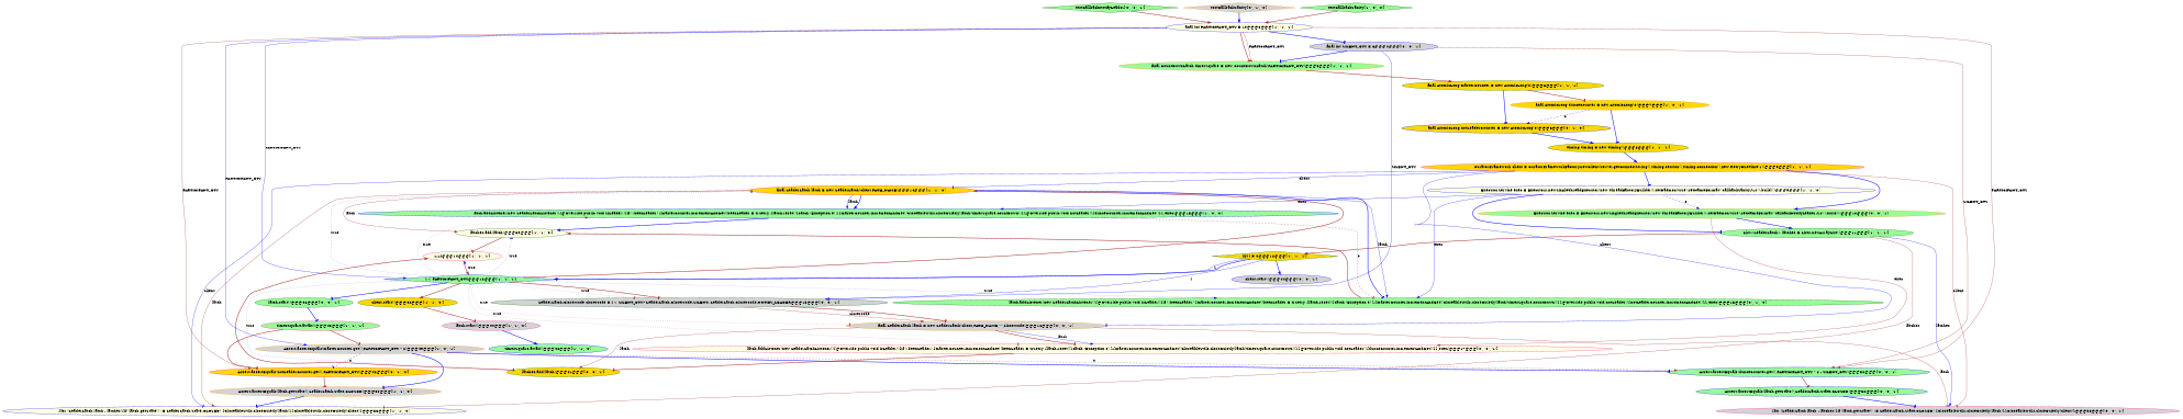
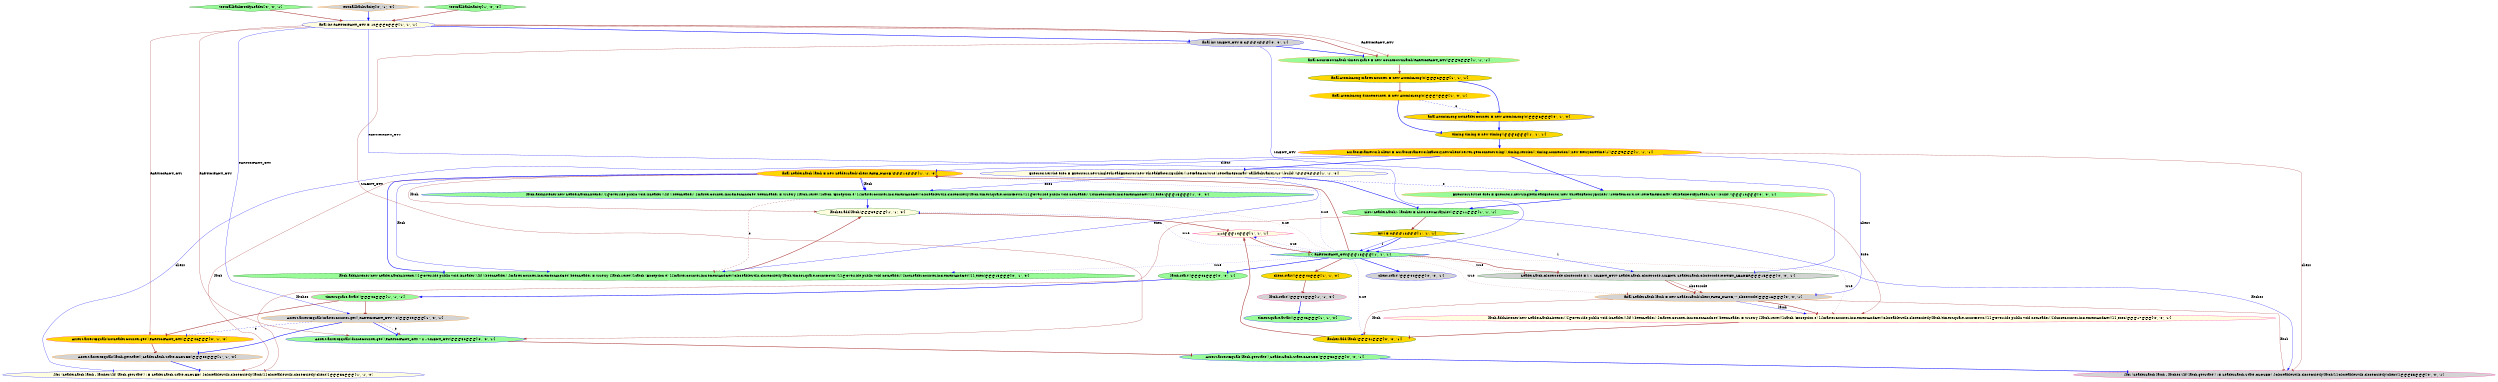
  digraph {
    node [color=darkgreen fillcolor=palegreen shape=ellipse style=filled]
    edge [arrowhead=normal color=blue style=bold]
    n1 [color=darkorange fillcolor=lightgrey label="Assert.assertEquals(latch.getState(),LeaderLatch.State.CLOSED)@@@50@@@['1', '1', '0']"]
    n2 [color=blue fillcolor=lightyellow label="{for (LeaderLatch latch : latches){if (latch.getState() != LeaderLatch.State.CLOSED) {CloseableUtils.closeQuietly(latch)}}CloseableUtils.closeQuietly(client)}@@@53@@@['1', '1', '0']"]
    n3 [color=deeppink label="timesSquare.await()@@@48@@@['1', '1', '1']"]
    n4 [color=darkorange fillcolor=lightgrey label="Assert.assertEquals(masterCounter.get(),PARTICIPANT_QTY * 2)@@@49@@@['1', '0', '1']"]
    n5 [color=deeppink fillcolor=gold label="Assert.assertEquals(notLeaderCounter.get(),PARTICIPANT_QTY)@@@48@@@['0', '1', '0']"]
    n6 [color=blue label="Assert.assertEquals(dunceCounter.get(),PARTICIPANT_QTY * 2 - SILENT_QTY)@@@50@@@['0', '0', '1']"]
    n7 [color=blue label="latch.addListener(new LeaderLatchListener(){@Override public void isLeader(){if (!beenLeader) {masterCounter.incrementAndGet()beenLeader = truetry {latch.reset()}catch (Exception e) }{masterCounter.incrementAndGet()CloseableUtils.closeQuietly(latch)timesSquare.countDown()}}@Override public void notLeader(){dunceCounter.incrementAndGet()}},exec)@@@15@@@['1', '0', '0']"]
    n8 [fillcolor=lightyellow label="latches.add(latch)@@@39@@@['1', '1', '0']"]
    n9 [label="latch.addListener(new LeaderLatchListener(){@Override public void isLeader(){if (!beenLeader) {masterCounter.incrementAndGet()beenLeader = truetry {latch.reset()}catch (Exception e) }{masterCounter.incrementAndGet()CloseableUtils.closeQuietly(latch)timesSquare.countDown()}}@Override public void notLeader(){notLeaderCounter.incrementAndGet()}},exec)@@@15@@@['0', '1', '0']"]
-   n10 [color=deeppink fillcolor=lightyellow label="++i@@@14@@@['1', '1', '1']"]
+   n10 [color=deeppink fillcolor=lightyellow label="++i@@@14@@@['1', '1', '1']" shape=diamond]
    n11 [color=deeppink fillcolor=gold label="final LeaderLatch latch = new LeaderLatch(client,PATH_NAME)@@@14@@@['1', '1', '0']"]
    n12 [color=deeppink fillcolor=lightgrey label="latch.start()@@@44@@@['1', '1', '0']"]
    n13 [color=blue label="timesSquare.await()@@@46@@@['1', '1', '0']"]
    n14 [color=blue fillcolor=lightyellow label="ExecutorService exec = Executors.newSingleThreadExecutor(new ThreadFactoryBuilder().setDaemon(true).setNameFormat(\"callbackSanity-%s\").build())@@@9@@@['1', '1', '0']"]
    n15 [label="List<LeaderLatch> latches = Lists.newArrayList()@@@11@@@['1', '1', '1']"]
    n16 [color=darkorange label="ExecutorService exec = Executors.newSingleThreadExecutor(new ThreadFactoryBuilder().setDaemon(true).setNameFormat(\"callbackNotifyLeader-%s\").build())@@@10@@@['0', '0', '1']"]
    n17 [fillcolor=gold label="int i = 0@@@12@@@['1', '1', '1']" shape=diamond]
    n18 [color=deeppink fillcolor=lightgrey label="{for (LeaderLatch latch : latches){if (latch.getState() != LeaderLatch.State.CLOSED) {CloseableUtils.closeQuietly(latch)}}CloseableUtils.closeQuietly(client)}@@@55@@@['0', '0', '1']"]
    n19 [color=deeppink fillcolor=lightyellow label="latch.addListener(new LeaderLatchListener(){@Override public void isLeader(){if (!beenLeader) {masterCounter.incrementAndGet()beenLeader = truetry {latch.reset()}catch (Exception e) }{masterCounter.incrementAndGet()CloseableUtils.closeQuietly(latch)timesSquare.countDown()}}@Override public void notLeader(){dunceCounter.incrementAndGet()}},exec)@@@17@@@['0', '0', '1']"]
    n20 [color=blue label="i < PARTICIPANT_QTY@@@13@@@['1', '1', '1']" shape=diamond]
    n21 [fillcolor=lightgrey label="LeaderLatch.CloseMode closeMode = i < SILENT_QTY? LeaderLatch.CloseMode.SILENT: LeaderLatch.CloseMode.NOTIFY_LEADER@@@15@@@['0', '0', '1']"]
    n22 [color=darkorange fillcolor=lightgrey label="final LeaderLatch latch = new LeaderLatch(client,PATH_NAME,\"\",closeMode)@@@16@@@['0', '0', '1']"]
    n23 [fillcolor=gold label="latches.add(latch)@@@41@@@['0', '0', '1']"]
    n24 [fillcolor=gold label="client.start()@@@42@@@['1', '1', '0']"]
    n25 [color=blue fillcolor=lightgrey label="client.start()@@@44@@@['0', '0', '1']"]
    n26 [label="latch.start()@@@46@@@['0', '0', '1']"]
    n27 [fillcolor=gold label="Timing timing = new Timing()@@@8@@@['1', '1', '1']"]
    n28 [color=deeppink fillcolor=gold label="CuratorFramework client = CuratorFrameworkFactory.newClient(server.getConnectString(),timing.session(),timing.connection(),new RetryOneTime(1))@@@9@@@['1', '1', '1']"]
    n29 [fillcolor=gold label="final AtomicLong masterCounter = new AtomicLong(0)@@@6@@@['1', '1', '1']"]
    n30 [color=darkorange fillcolor=gold label="final AtomicLong dunceCounter = new AtomicLong(0)@@@7@@@['1', '0', '1']"]
    n31 [color=blue fillcolor=gold label="final AtomicLong notLeaderCounter = new AtomicLong(0)@@@6@@@['0', '1', '0']"]
    n32 [label="testCallbackNotifyLeader['0', '0', '1']" shape=diamond]
    n33 [color=blue fillcolor=lightyellow label="final int PARTICIPANT_QTY = 10@@@3@@@['1', '1', '1']"]
    n34 [color=darkorange label="final CountDownLatch timesSquare = new CountDownLatch(PARTICIPANT_QTY)@@@5@@@['1', '1', '1']"]
    n35 [color=blue fillcolor=lightgrey label="final int SILENT_QTY = 3@@@4@@@['0', '0', '1']"]
    n36 [color=darkorange fillcolor=lightgrey label="testCallbackSanity['0', '1', '0']" shape=diamond]
    n37 [color=blue label="Assert.assertEquals(latch.getState(),LeaderLatch.State.CLOSED)@@@52@@@['0', '0', '1']"]
    n38 [label="testCallbackSanity['1', '0', '0']" shape=diamond]
    n1 -> n2 [arrowhead=tee]
    n3 -> n4 [arrowhead=tee color=brown]
    n3 -> n5 [arrowhead=tee color=brown]
    n4 -> n1 [arrowhead=tee]
    n4 -> n5 [arrowhead=tee label=0 style=dashed]
    n4 -> n6 [arrowhead=tee]
    n4 -> n6 [color=brown label=0 style=dashed]
    n5 -> n1 [arrowhead=tee color=brown]
    n6 -> n37 [arrowhead=tee color=brown]
    n7 -> n8
    n7 -> n9 [arrowhead=tee color=brown label=0 style=dashed]
    n8 -> n10 [arrowhead=tee color=brown]
    n9 -> n8 [color=brown]
    n10 -> n20 [color=brown]
    n11 -> n2 [color=brown label=latch style=solid]
    n11 -> n7 [label=latch style=solid]
    n11 -> n7
    n11 -> n8 [color=brown label=latch style=solid]
    n11 -> n9 [arrowhead=tee]
    n11 -> n9 [label=latch style=solid]
    n12 -> n13
    n14 -> n7 [label=exec style=solid]
    n14 -> n9 [label=exec style=solid]
    n14 -> n15 [arrowhead=tee]
    n14 -> n16 [label=0 style=dashed]
    n15 -> n2 [arrowhead=tee color=brown label=latches style=solid]
    n15 -> n17 [color=brown]
    n15 -> n18 [label=latches style=solid]
    n16 -> n15
    n16 -> n19 [color=brown label=exec style=solid]
    n17 -> n20 [label=i style=solid]
    n17 -> n20
    n17 -> n21 [label=i style=solid]
    n19 -> n23 [arrowhead=tee color=brown]
    n20 -> n7 [color=brown label=true style=dotted]
    n20 -> n8 [arrowhead=tee label=true style=dotted]
    n20 -> n9 [label=true style=dotted]
    n20 -> n10 [label=true style=dotted]
    n20 -> n11 [arrowhead=tee label=true style=dotted]
    n20 -> n11 [color=brown]
    n20 -> n19 [arrowhead=tee color=brown label=true style=dotted]
    n20 -> n21 [arrowhead=tee color=brown]
    n20 -> n21 [arrowhead=tee color=brown label=true style=dotted]
    n20 -> n22 [arrowhead=tee color=brown label=true style=dotted]
    n20 -> n23 [arrowhead=tee label=true style=dotted]
    n20 -> n24 [color=brown]
-   n17 -> n25
+   n20 -> n25
    n20 -> n26 [arrowhead=tee]
    n21 -> n22 [color=brown label=closeMode style=solid]
    n21 -> n22 [arrowhead=tee color=brown]
    n22 -> n18 [arrowhead=tee color=brown label=latch style=solid]
    n22 -> n19 [label=latch style=solid]
    n22 -> n19 [arrowhead=tee color=brown]
    n22 -> n23 [color=brown label=latch style=solid]
    n23 -> n10 [color=brown]
    n24 -> n12 [arrowhead=tee color=brown]
-   n26 -> n3 [arrowhead=tee]
+   n26 -> n3
    n27 -> n28
    n28 -> n2 [arrowhead=tee label=client style=solid]
    n28 -> n11 [arrowhead=tee label=client style=solid]
    n28 -> n14 [arrowhead=tee]
    n28 -> n16
    n28 -> n18 [arrowhead=tee color=brown label=client style=solid]
    n28 -> n22 [arrowhead=tee label=client style=solid]
    n29 -> n30 [arrowhead=tee color=brown]
    n29 -> n31 [arrowhead=tee]
    n30 -> n27 [arrowhead=tee]
    n30 -> n31 [label=0 style=dashed]
    n31 -> n27
    n32 -> n33 [color=brown]
    n33 -> n4 [label=PARTICIPANT_QTY style=solid]
    n33 -> n5 [color=brown label=PARTICIPANT_QTY style=solid]
    n33 -> n6 [color=brown label=PARTICIPANT_QTY style=solid]
    n33 -> n20 [label=PARTICIPANT_QTY style=solid]
    n33 -> n34 [arrowhead=tee color=brown]
    n33 -> n34 [arrowhead=tee color=brown label=PARTICIPANT_QTY style=solid]
    n33 -> n35 [arrowhead=tee]
    n34 -> n29 [color=brown]
    n35 -> n6 [color=brown label=SILENT_QTY style=solid]
    n35 -> n21 [arrowhead=tee label=SILENT_QTY style=solid]
    n35 -> n34 [arrowhead=tee]
    n36 -> n33
    n37 -> n18 [arrowhead=tee]
    n38 -> n33 [color=brown]
  }
